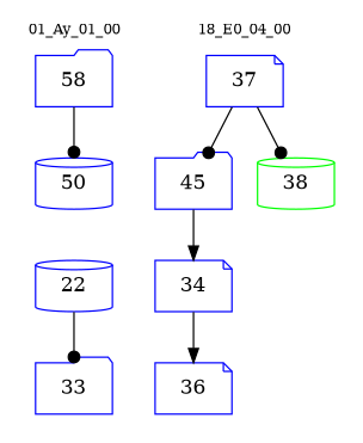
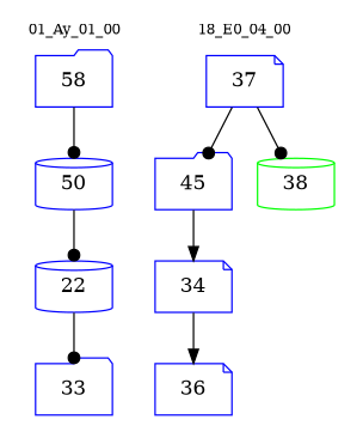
  digraph {
    node [color=blue shape=folder]
    edge [arrowhead=dot color=black]
    n1 [label=58]
    n2 [label=50 shape=cylinder]
    n3 [label=22 shape=cylinder]
    n4 [label=33]
    n5 [label=37 shape=note]
    n6 [label=45]
    n7 [color=green label=38 shape=cylinder]
    n8 [label=34 shape=note]
    n9 [label=36 shape=note]
    subgraph cluster_1 {
      color=white
      fontsize=10
      label="01_Ay_01_00"
      n1
      n2
      n3
      n4
    }
    subgraph cluster_2 {
      color=white
      fontsize=10
      label="18_E0_04_00"
      n5
      n6
      n7
      n8
      n9
    }
    n1 -> n2
+   n2 -> n3
    n3 -> n4
    n5 -> n6
    n5 -> n7
    n6 -> n8 [arrowhead=normal]
    n8 -> n9 [arrowhead=normal]
  }
